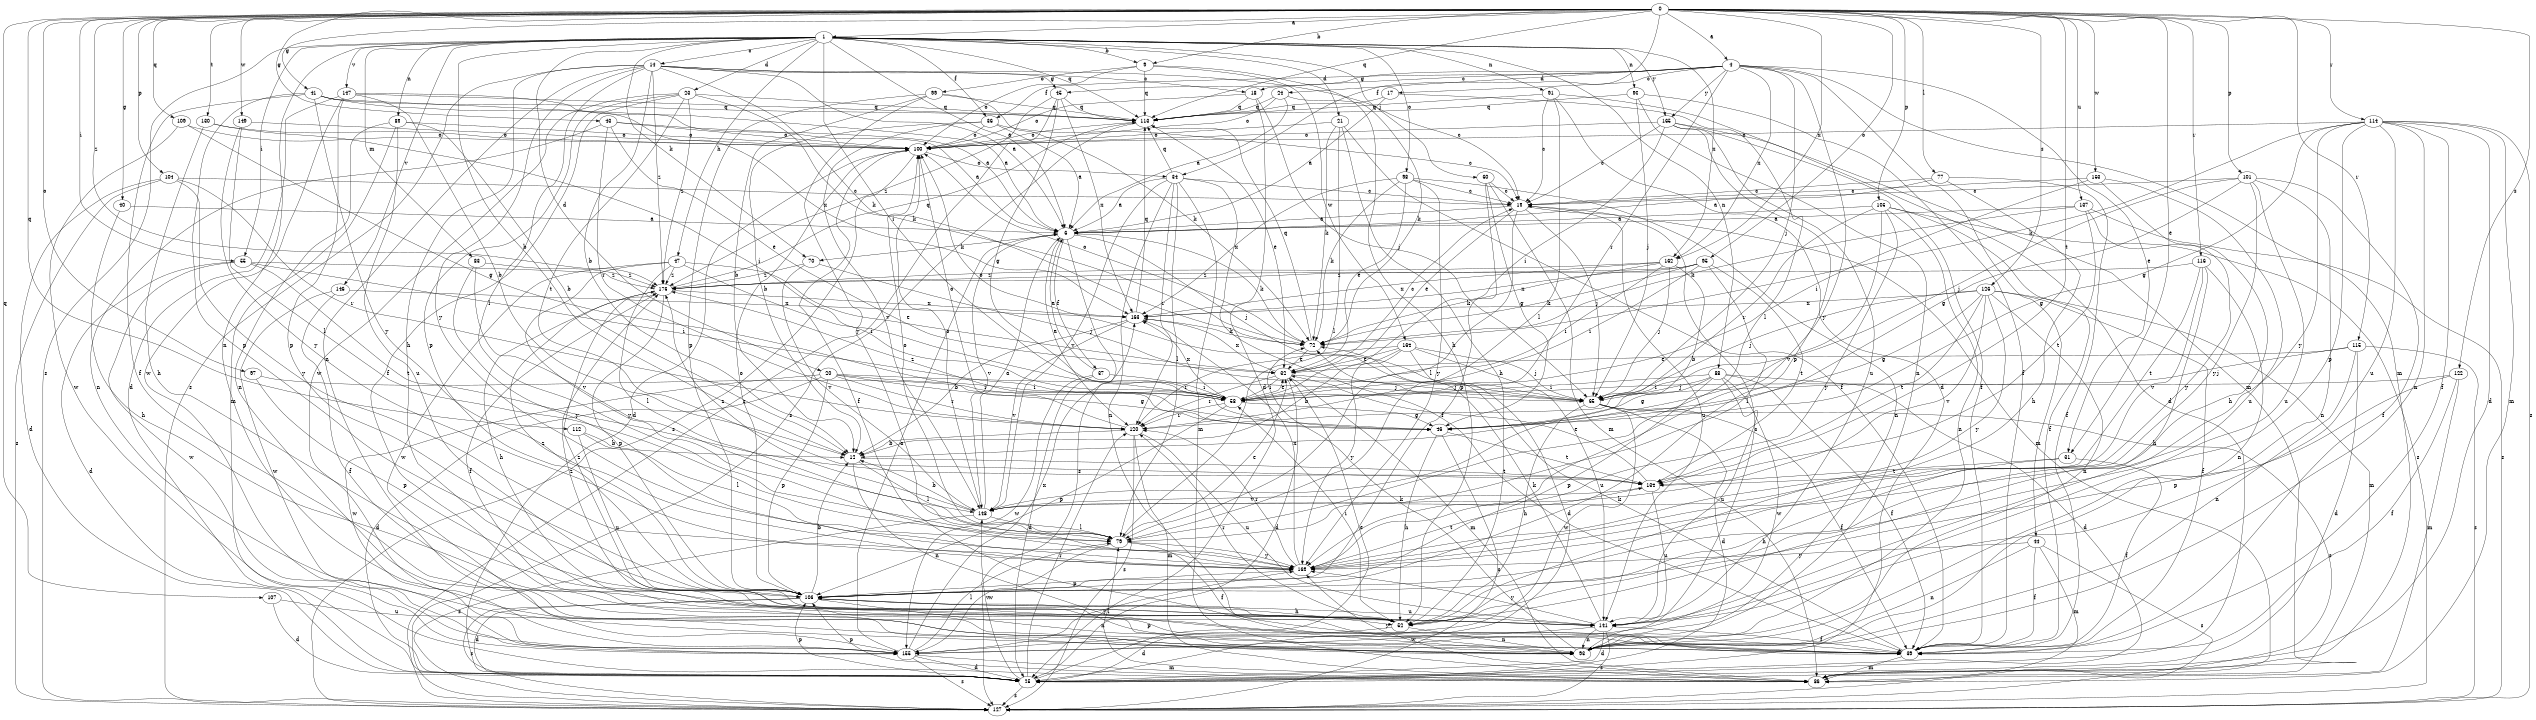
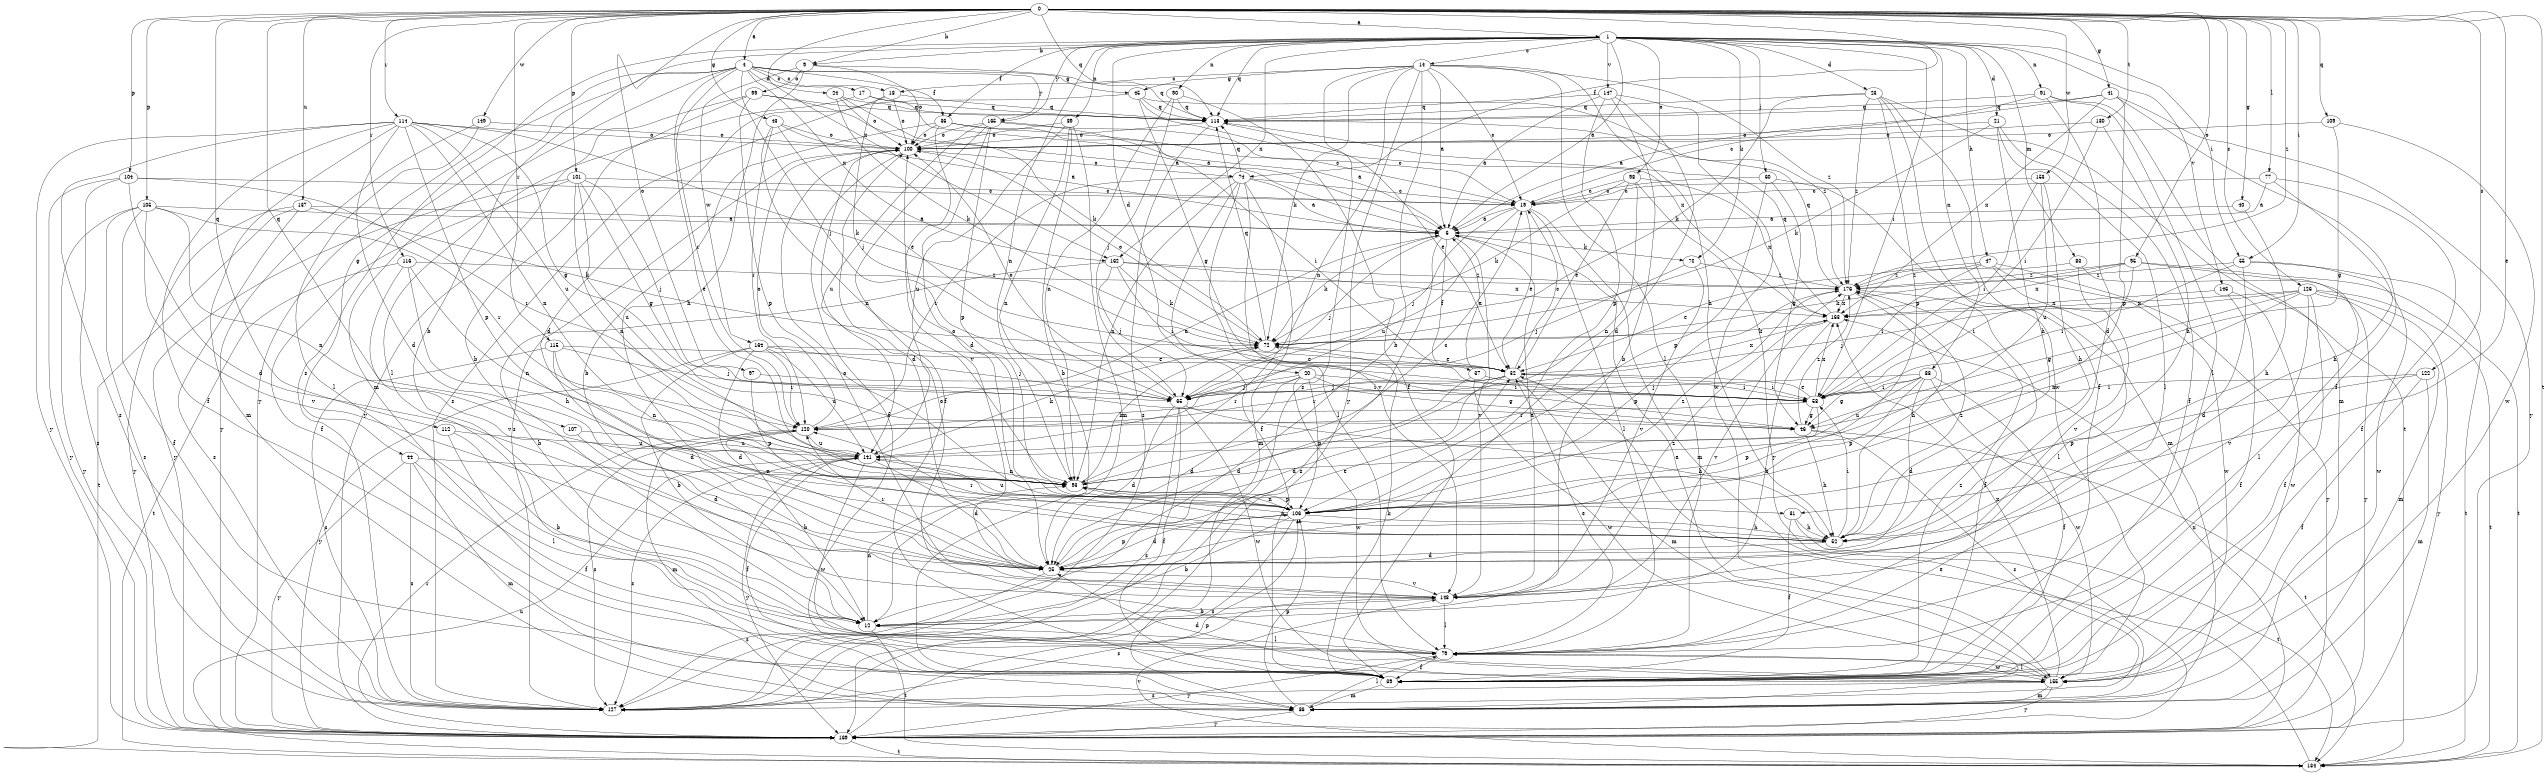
  strict digraph {
    fontname="DejaVu Serif"
    node [fontname="DejaVu Serif"]
    edge [fontname="DejaVu Serif"]
    0
    1
    4
    9
    31
-   34
+   34 [label=74]
    40
    41
    43
    55
    77
    95
    97
    101
    104
    105
    107
    109
    112
    113
    114
    115
    116
    122
    126
    130
    134
    137
    149
    153
    162
    176
    6
    12
    14
    20
    21
    23
    36
    47
    58
    60
    70
    83
    88
    89
    90
    91
    93
    98
    127
    146
    147
    165
    17
    18
    24
    44
    45
    65
    86
    120
    169
    52
    99
    100
    n67 [label=164]
    39
    148
    79
    19
    106
    163
    32
    25
    155
    72
    141
    46
    37
    0 -> 1 [label=a]
    0 -> 4 [label=a]
    0 -> 9 [label=b]
    0 -> 31 [label=e]
    0 -> 34 [label=f]
    0 -> 40 [label=g]
    0 -> 41 [label=g]
    0 -> 43 [label=g]
    0 -> 55 [label=i]
    0 -> 77 [label=l]
    0 -> 95 [label=o]
    0 -> 97 [label=o]
    0 -> 101 [label=p]
    0 -> 104 [label=p]
    0 -> 105 [label=p]
    0 -> 107 [label=q]
    0 -> 109 [label=q]
    0 -> 112 [label=q]
    0 -> 113 [label=q]
    0 -> 114 [label=r]
    0 -> 115 [label=r]
    0 -> 116 [label=r]
    0 -> 122 [label=s]
    0 -> 126 [label=s]
    0 -> 130 [label=t]
    0 -> 134 [label=t]
    0 -> 137 [label=u]
    0 -> 149 [label=w]
    0 -> 153 [label=w]
    0 -> 162 [label=x]
    0 -> 176 [label=z]
    1 -> 9 [label=b]
    1 -> 55 [label=i]
    1 -> 113 [label=q]
    1 -> 162 [label=x]
    1 -> 6 [label=a]
    1 -> 12 [label=b]
    1 -> 14 [label=c]
    1 -> 20 [label=d]
    1 -> 21 [label=d]
    1 -> 23 [label=d]
    1 -> 36 [label=f]
    1 -> 47 [label=h]
    1 -> 58 [label=i]
    1 -> 60 [label=j]
    1 -> 70 [label=k]
    1 -> 83 [label=m]
    1 -> 88 [label=n]
    1 -> 89 [label=n]
    1 -> 90 [label=n]
    1 -> 91 [label=n]
    1 -> 93 [label=n]
    1 -> 98 [label=o]
    1 -> 127 [label=s]
    1 -> 146 [label=v]
    1 -> 147 [label=v]
    1 -> 165 [label=y]
    4 -> 31 [label=e]
    4 -> 162 [label=x]
    4 -> 36 [label=f]
    4 -> 165 [label=y]
    4 -> 17 [label=c]
    4 -> 18 [label=c]
    4 -> 24 [label=d]
    4 -> 44 [label=g]
    4 -> 45 [label=g]
    4 -> 65 [label=j]
    4 -> 86 [label=m]
    4 -> 120 [label=r]
    4 -> 169 [label=y]
    9 -> 113 [label=q]
    9 -> 52 [label=h]
    9 -> 99 [label=o]
    9 -> 100 [label=o]
    9 -> n67 [label=w]
    31 -> 134 [label=t]
    31 -> 52 [label=h]
    31 -> 39 [label=f]
    34 -> 113 [label=q]
    34 -> 6 [label=a]
    34 -> 93 [label=n]
    34 -> 86 [label=m]
    34 -> 120 [label=r]
    34 -> 39 [label=f]
    34 -> 148 [label=v]
    34 -> 79 [label=l]
    34 -> 19 [label=c]
    40 -> 6 [label=a]
    40 -> 52 [label=h]
    41 -> 113 [label=q]
    41 -> 6 [label=a]
    41 -> 169 [label=y]
    41 -> 39 [label=f]
    41 -> 106 [label=p]
    41 -> 163 [label=x]
    43 -> 6 [label=a]
    43 -> 93 [label=n]
    43 -> 120 [label=r]
    43 -> 100 [label=o]
    43 -> 32 [label=e]
    55 -> 134 [label=t]
    55 -> 176 [label=z]
    55 -> 58 [label=i]
    55 -> 25 [label=d]
    55 -> 155 [label=w]
    77 -> 6 [label=a]
    77 -> 52 [label=h]
    77 -> 39 [label=f]
    77 -> 19 [label=c]
    95 -> 134 [label=t]
    95 -> 176 [label=z]
    95 -> 58 [label=i]
    95 -> 79 [label=l]
    95 -> 163 [label=x]
    95 -> 72 [label=k]
    97 -> 58 [label=i]
    97 -> 106 [label=p]
    101 -> 93 [label=n]
    101 -> 65 [label=j]
    101 -> 169 [label=y]
    101 -> 39 [label=f]
    101 -> 19 [label=c]
    101 -> 141 [label=u]
    101 -> 46 [label=g]
    104 -> 127 [label=s]
    104 -> 120 [label=r]
    104 -> 169 [label=y]
    104 -> 19 [label=c]
    104 -> 25 [label=d]
    105 -> 6 [label=a]
    105 -> 93 [label=n]
    105 -> 127 [label=s]
    105 -> 120 [label=r]
    105 -> 169 [label=y]
    105 -> 39 [label=f]
    105 -> 148 [label=v]
    107 -> 25 [label=d]
    107 -> 141 [label=u]
    109 -> 100 [label=o]
    109 -> 155 [label=w]
    109 -> 46 [label=g]
    112 -> 12 [label=b]
    112 -> 79 [label=l]
    112 -> 141 [label=u]
    113 -> 127 [label=s]
    113 -> 100 [label=o]
    113 -> 32 [label=e]
    114 -> 93 [label=n]
    114 -> 127 [label=s]
    114 -> 86 [label=m]
    114 -> 169 [label=y]
    114 -> 100 [label=o]
    114 -> 39 [label=f]
    114 -> 106 [label=p]
    114 -> 25 [label=d]
    114 -> 72 [label=k]
    114 -> 141 [label=u]
    114 -> 46 [label=g]
    115 -> 93 [label=n]
    115 -> 127 [label=s]
    115 -> 65 [label=j]
    115 -> 32 [label=e]
    115 -> 25 [label=d]
    116 -> 134 [label=t]
    116 -> 176 [label=z]
    116 -> 93 [label=n]
    116 -> 52 [label=h]
    116 -> 148 [label=v]
    122 -> 58 [label=i]
    122 -> 86 [label=m]
    122 -> 39 [label=f]
    122 -> 106 [label=p]
    126 -> 134 [label=t]
    126 -> 93 [label=n]
    126 -> 65 [label=j]
    126 -> 86 [label=m]
    126 -> 169 [label=y]
    126 -> 39 [label=f]
    126 -> 148 [label=v]
    126 -> 163 [label=x]
    126 -> 46 [label=g]
    130 -> 58 [label=i]
    130 -> 52 [label=h]
    130 -> 100 [label=o]
    134 -> 148 [label=v]
    134 -> 32 [label=e]
    134 -> 141 [label=u]
    137 -> 134 [label=t]
    137 -> 6 [label=a]
    137 -> 127 [label=s]
    137 -> 169 [label=y]
    137 -> 72 [label=k]
    149 -> 169 [label=y]
    149 -> 100 [label=o]
    149 -> 79 [label=l]
    153 -> 58 [label=i]
    153 -> 52 [label=h]
    153 -> 19 [label=c]
    153 -> 141 [label=u]
    162 -> 176 [label=z]
    162 -> 12 [label=b]
    162 -> 58 [label=i]
    162 -> 65 [label=j]
    162 -> 163 [label=x]
    162 -> 72 [label=k]
    176 -> 113 [label=q]
    176 -> 52 [label=h]
    176 -> 39 [label=f]
    176 -> 106 [label=p]
    176 -> 163 [label=x]
    6 -> 70 [label=k]
    6 -> 127 [label=s]
    6 -> 65 [label=j]
    6 -> 148 [label=v]
    6 -> 72 [label=k]
    6 -> 37 [label=f]
    12 -> 134 [label=t]
    12 -> 93 [label=n]
    12 -> 79 [label=l]
    14 -> 176 [label=z]
    14 -> 6 [label=a]
    14 -> 12 [label=b]
    14 -> 93 [label=n]
    14 -> 127 [label=s]
    14 -> 18 [label=c]
    14 -> 45 [label=g]
    14 -> 169 [label=y]
    14 -> 52 [label=h]
    14 -> 79 [label=l]
    14 -> 19 [label=c]
    14 -> 72 [label=k]
    20 -> 58 [label=i]
    20 -> 65 [label=j]
    20 -> 120 [label=r]
    20 -> 106 [label=p]
    20 -> 25 [label=d]
    20 -> 155 [label=w]
    20 -> 46 [label=g]
    21 -> 52 [label=h]
    21 -> 100 [label=o]
    21 -> 39 [label=f]
    21 -> 79 [label=l]
    21 -> 72 [label=k]
    23 -> 113 [label=q]
    23 -> 134 [label=t]
    23 -> 176 [label=z]
    23 -> 39 [label=f]
    23 -> 106 [label=p]
    23 -> 155 [label=w]
    23 -> 72 [label=k]
    36 -> 6 [label=a]
    36 -> 12 [label=b]
    36 -> 100 [label=o]
    36 -> 148 [label=v]
    36 -> 19 [label=c]
    47 -> 176 [label=z]
    47 -> 58 [label=i]
    47 -> 169 [label=y]
    47 -> 79 [label=l]
    47 -> 32 [label=e]
    47 -> 155 [label=w]
    58 -> 120 [label=r]
    58 -> 106 [label=p]
    58 -> 163 [label=x]
    58 -> 32 [label=e]
    58 -> 46 [label=g]
    60 -> 86 [label=m]
    60 -> 19 [label=c]
    60 -> 106 [label=p]
    60 -> 46 [label=g]
    70 -> 176 [label=z]
    70 -> 65 [label=j]
    70 -> 148 [label=v]
    83 -> 176 [label=z]
    83 -> 169 [label=y]
    83 -> 148 [label=v]
    88 -> 58 [label=i]
    88 -> 65 [label=j]
    88 -> 39 [label=f]
    88 -> 106 [label=p]
    88 -> 25 [label=d]
    88 -> 155 [label=w]
    88 -> 141 [label=u]
    88 -> 46 [label=g]
    89 -> 12 [label=b]
    89 -> 93 [label=n]
    89 -> 86 [label=m]
    89 -> 100 [label=o]
    89 -> 141 [label=u]
    90 -> 113 [label=q]
    90 -> 93 [label=n]
    90 -> 65 [label=j]
    90 -> 39 [label=f]
    91 -> 113 [label=q]
    91 -> 86 [label=m]
    91 -> 79 [label=l]
    91 -> 19 [label=c]
    91 -> 25 [label=d]
    93 -> 19 [label=c]
    93 -> 106 [label=p]
    93 -> 72 [label=k]
    98 -> 93 [label=n]
    98 -> 169 [label=y]
    98 -> 19 [label=c]
    98 -> 163 [label=x]
    98 -> 32 [label=e]
    98 -> 72 [label=k]
    146 -> 39 [label=f]
    146 -> 163 [label=x]
    146 -> 155 [label=w]
    147 -> 113 [label=q]
    147 -> 6 [label=a]
    147 -> 12 [label=b]
    147 -> 106 [label=p]
    147 -> 25 [label=d]
    147 -> 155 [label=w]
    165 -> 58 [label=i]
    165 -> 100 [label=o]
    165 -> 39 [label=f]
    165 -> 19 [label=c]
    165 -> 106 [label=p]
    165 -> 25 [label=d]
    165 -> 141 [label=u]
    17 -> 113 [label=q]
    17 -> 6 [label=a]
    17 -> 79 [label=l]
    18 -> 113 [label=q]
    18 -> 65 [label=j]
    18 -> 100 [label=o]
    18 -> 25 [label=d]
    24 -> 113 [label=q]
    24 -> 6 [label=a]
    24 -> 100 [label=o]
    24 -> 72 [label=k]
    44 -> 93 [label=n]
    44 -> 127 [label=s]
    44 -> 86 [label=m]
    44 -> 169 [label=y]
    44 -> 39 [label=f]
    45 -> 113 [label=q]
    45 -> 176 [label=z]
    45 -> 127 [label=s]
    45 -> 163 [label=x]
    45 -> 46 [label=g]
    65 -> 127 [label=s]
    65 -> 52 [label=h]
    65 -> 100 [label=o]
    65 -> 39 [label=f]
    65 -> 25 [label=d]
    65 -> 155 [label=w]
    86 -> 169 [label=y]
    86 -> 79 [label=l]
    86 -> 106 [label=p]
-   6 -> 120 [label=a]
+   120 -> 6 [label=a]
    120 -> 12 [label=b]
    120 -> 127 [label=s]
    120 -> 86 [label=m]
    120 -> 100 [label=o]
    120 -> 141 [label=u]
    169 -> 134 [label=t]
    169 -> 120 [label=r]
    169 -> 106 [label=p]
    169 -> 163 [label=x]
    52 -> 176 [label=z]
    52 -> 58 [label=i]
    52 -> 93 [label=n]
    52 -> 120 [label=r]
    52 -> 25 [label=d]
    99 -> 113 [label=q]
    99 -> 12 [label=b]
    99 -> 169 [label=y]
    99 -> 106 [label=p]
    99 -> 72 [label=k]
    100 -> 34 [label=o]
    100 -> 127 [label=s]
    100 -> 39 [label=f]
    100 -> 25 [label=d]
    n67 -> 12 [label=b]
    n67 -> 65 [label=j]
    n67 -> 120 [label=r]
    n67 -> 169 [label=y]
    n67 -> 32 [label=e]
    n67 -> 25 [label=d]
    n67 -> 141 [label=u]
    39 -> 176 [label=z]
    39 -> 86 [label=m]
    39 -> 72 [label=k]
    148 -> 176 [label=z]
    148 -> 6 [label=a]
    148 -> 12 [label=b]
    148 -> 127 [label=s]
    148 -> 100 [label=o]
    148 -> 79 [label=l]
    79 -> 169 [label=y]
    79 -> 100 [label=o]
    79 -> 39 [label=f]
    79 -> 32 [label=e]
    79 -> 155 [label=w]
    19 -> 6 [label=a]
    19 -> 65 [label=j]
    19 -> 86 [label=m]
    19 -> 79 [label=l]
    19 -> 32 [label=e]
    19 -> 141 [label=u]
    106 -> 176 [label=z]
    106 -> 12 [label=b]
    106 -> 93 [label=n]
    106 -> 127 [label=s]
    106 -> 52 [label=h]
    106 -> 100 [label=o]
    106 -> 25 [label=d]
    106 -> 141 [label=u]
    163 -> 113 [label=q]
    163 -> 12 [label=b]
    163 -> 148 [label=v]
    163 -> 72 [label=k]
    32 -> 58 [label=i]
    32 -> 65 [label=j]
    32 -> 86 [label=m]
    32 -> 120 [label=r]
    32 -> 19 [label=c]
    32 -> 163 [label=x]
    32 -> 25 [label=d]
    25 -> 127 [label=s]
    25 -> 120 [label=r]
    25 -> 148 [label=v]
    25 -> 106 [label=p]
    25 -> 32 [label=e]
    155 -> 6 [label=a]
    155 -> 127 [label=s]
    155 -> 86 [label=m]
    155 -> 169 [label=y]
    155 -> 79 [label=l]
    155 -> 163 [label=x]
    155 -> 25 [label=d]
    72 -> 113 [label=q]
    72 -> 100 [label=o]
    72 -> 32 [label=e]
    141 -> 93 [label=n]
    141 -> 127 [label=s]
    141 -> 169 [label=y]
    141 -> 39 [label=f]
    141 -> 25 [label=d]
    141 -> 155 [label=w]
    141 -> 72 [label=k]
    46 -> 134 [label=t]
    46 -> 176 [label=z]
    46 -> 127 [label=s]
    46 -> 52 [label=h]
    37 -> 6 [label=a]
    37 -> 58 [label=i]
    37 -> 25 [label=d]
    37 -> 155 [label=w]
  }
